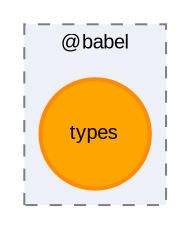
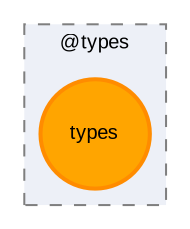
  digraph {
    compound=true
    fontname="Liberation Sans"
    n1 [color=darkorange fillcolor=orange fontname="Liberation Sans" fontsize=10 height=0.2 label=types shape=circle style="filled,bold" width=0.4]
    subgraph cluster_1 {
      bgcolor="#edf0f7"
      fontsize=10
-     label="@babel"
+     label="@types"
      pencolor=grey50
      style="filled,dashed"
      n1
    }
  }
